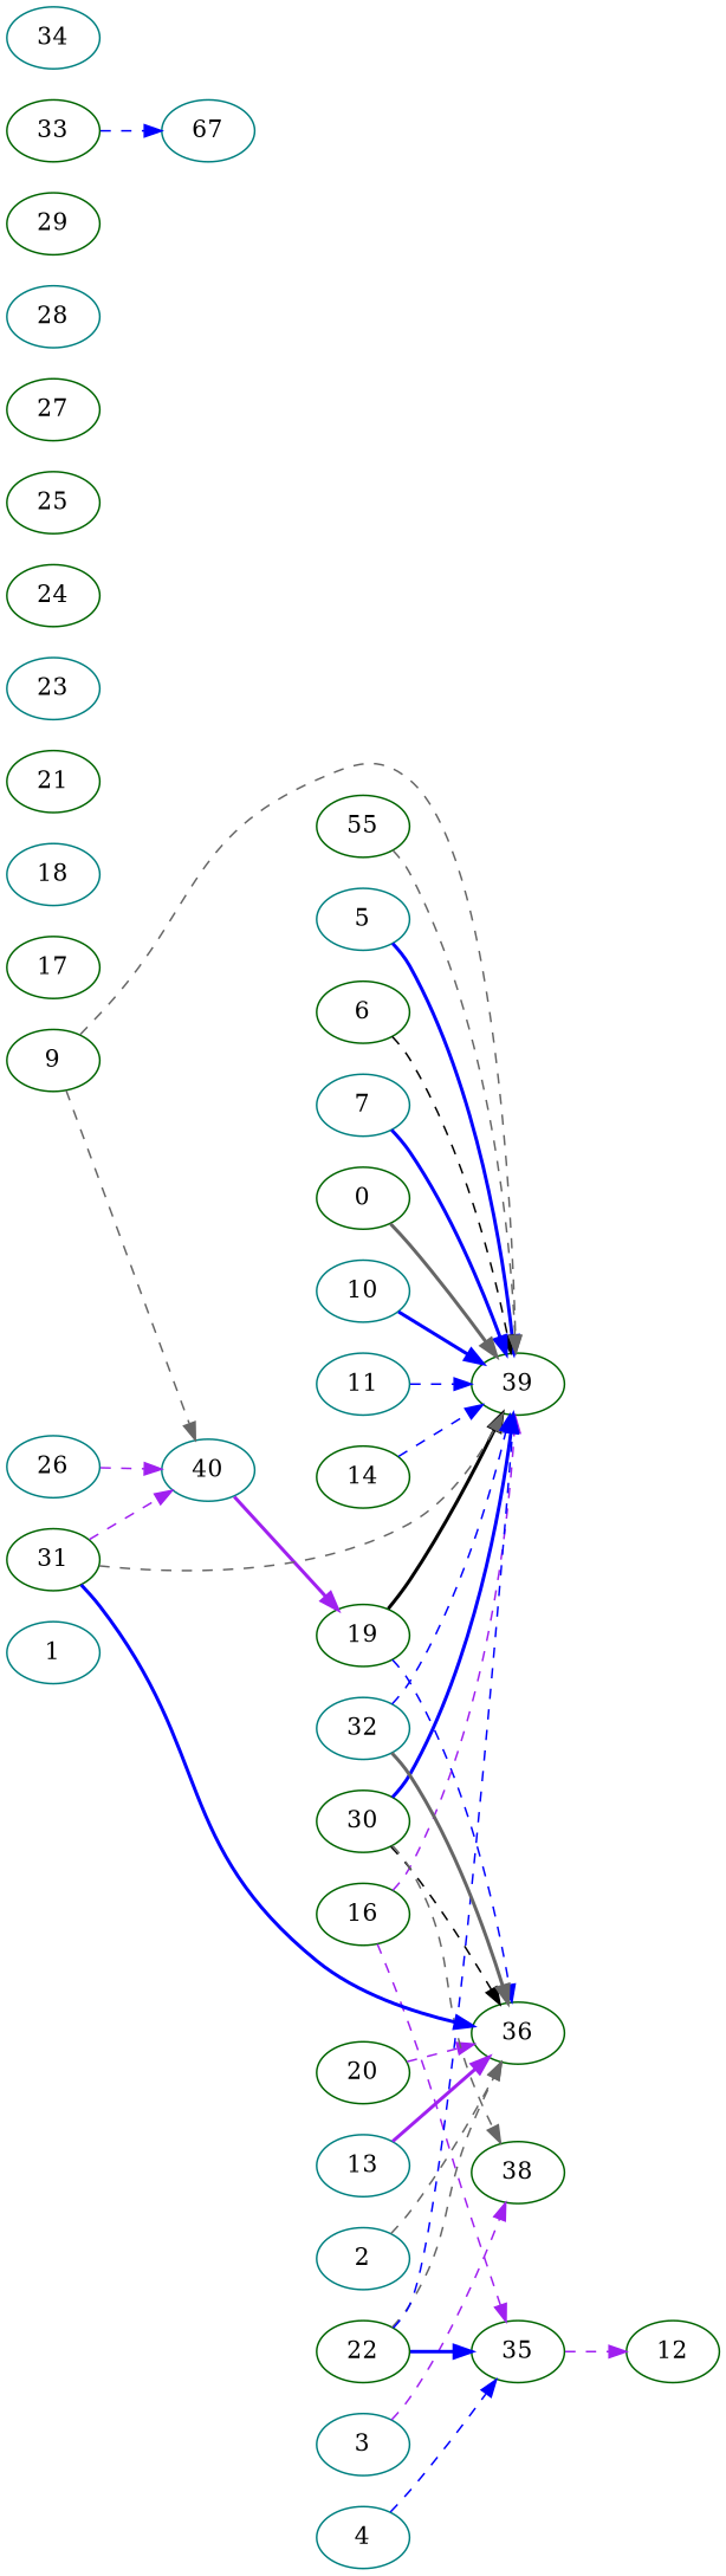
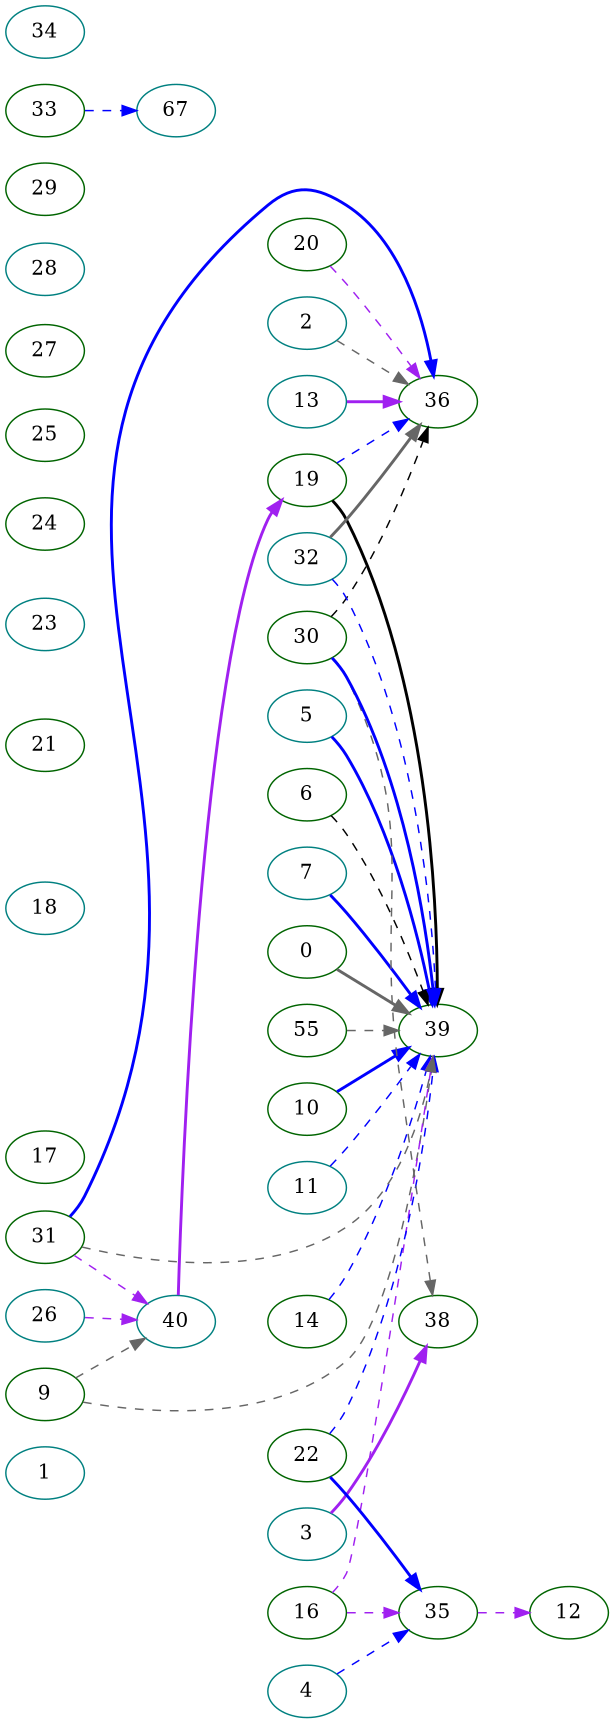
  digraph {
    rankdir=LR
    node [alpha=0.13 color=darkgreen]
    edge [color=blue style=dashed]
    1 [alpha=0.12 color=teal expect_size=30119936]
    2 [alpha=0.15 color=teal expect_size=43033600]
    36 [expect_size=29572096]
    3 [alpha=0.07 color=teal expect_size=30359552]
    38 [alpha=0.18 expect_size=13077504]
    4 [alpha=0.14 color=teal expect_size=34229248]
    35 [alpha=0.12 expect_size=7102464]
    12 [expect_size=19031040]
    5 [alpha=0.12 color=teal expect_size=15847424]
    39 [alpha=0.08 expect_size=12123136]
    6 [alpha=0.02 expect_size=51208192]
    7 [alpha=0.17 color=teal expect_size=15171584]
    n13 [alpha=0.10 expect_size=33324032 label=0]
    9 [alpha=0.15 expect_size=6723584]
    40 [alpha=0.16 color=teal expect_size=11142144]
    19 [expect_size=10087424]
-   10 [alpha=0.10 color=teal expect_size=46142464]
+   10 [alpha=0.10 expect_size=46142464]
    11 [alpha=0.00 color=teal expect_size=36796416]
    13 [alpha=0.19 color=teal expect_size=6557696]
    14 [alpha=0.10 expect_size=23164928]
    n21 [alpha=0.07 expect_size=9339904 label=55]
    16 [alpha=0.20 expect_size=38154240]
    17 [alpha=0.08 expect_size=42644480]
    18 [alpha=0.05 color=teal expect_size=34436096]
    20 [alpha=0.03 expect_size=44305408]
    21 [alpha=0.03 expect_size=20228096]
    22 [alpha=0.19 expect_size=20677632]
    23 [alpha=0.06 color=teal expect_size=52329472]
    24 [alpha=0.06 expect_size=50057216]
    25 [alpha=0.10 expect_size=26876928]
    26 [color=teal expect_size=43642880]
    27 [alpha=0.00 expect_size=43549696]
    28 [alpha=0.20 color=teal expect_size=15911936]
    29 [alpha=0.20 expect_size=28858368]
    30 [alpha=0.17 expect_size=12473344]
    31 [alpha=0.08 expect_size=19156992]
    32 [alpha=0.04 color=teal expect_size=26601472]
    33 [alpha=0.01 expect_size=25412608]
    n39 [alpha=0.09 color=teal expect_size=12525568 label=67]
    34 [alpha=0.06 color=teal expect_size=40708096]
    2 -> 36 [color=gray40]
-   3 -> 38 [color=purple]
+   3 -> 38 [color=purple style=bold]
    4 -> 35
    35 -> 12 [color=purple]
    5 -> 39 [style=bold]
    6 -> 39 [color=black]
    7 -> 39 [style=bold]
    n13 -> 39 [color=gray40 style=bold]
    9 -> 39 [color=gray40]
    9 -> 40 [color=gray40]
    40 -> 19 [color=purple style=bold]
    19 -> 36
    19 -> 39 [color=black style=bold]
    10 -> 39 [style=bold]
    11 -> 39
    13 -> 36 [color=purple style=bold]
    14 -> 39
    n21 -> 39 [color=gray40]
    16 -> 35 [color=purple]
    16 -> 39 [color=purple]
    20 -> 36 [color=purple]
-   22 -> 36 [color=gray40]
    22 -> 35 [style=bold]
    22 -> 39
    26 -> 40 [color=purple]
    30 -> 36 [color=black]
    30 -> 38 [color=gray40]
    30 -> 39 [style=bold]
    31 -> 36 [style=bold]
    31 -> 39 [color=gray40]
    31 -> 40 [color=purple]
    32 -> 36 [color=gray40 style=bold]
    32 -> 39
    33 -> n39
  }
